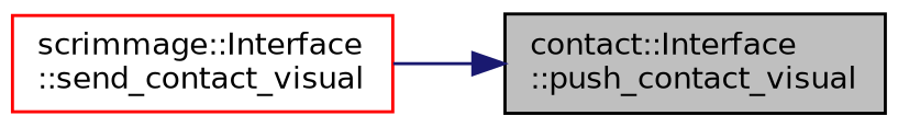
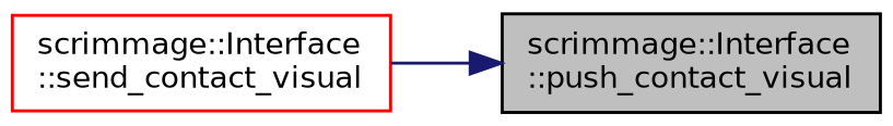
  digraph {
    rankdir=RL
    node [fontname=Helvetica fontsize=10 shape=record style=filled]
-   n1 [color=black fillcolor=grey75 fontcolor=black height=0.2 label="contact::Interface\l::push_contact_visual" width=0.4]
+   n1 [color=black fillcolor=grey75 fontcolor=black height=0.2 label="scrimmage::Interface\l::push_contact_visual" width=0.4]
    n2 [color=red fillcolor=white height=0.2 label="scrimmage::Interface\l::send_contact_visual" width=0.4]
    n1 -> n2 [color=midnightblue dir=back fontname=Helvetica fontsize=10 labelfontname=Helvetica labelfontsize=10 style=solid]
  }
